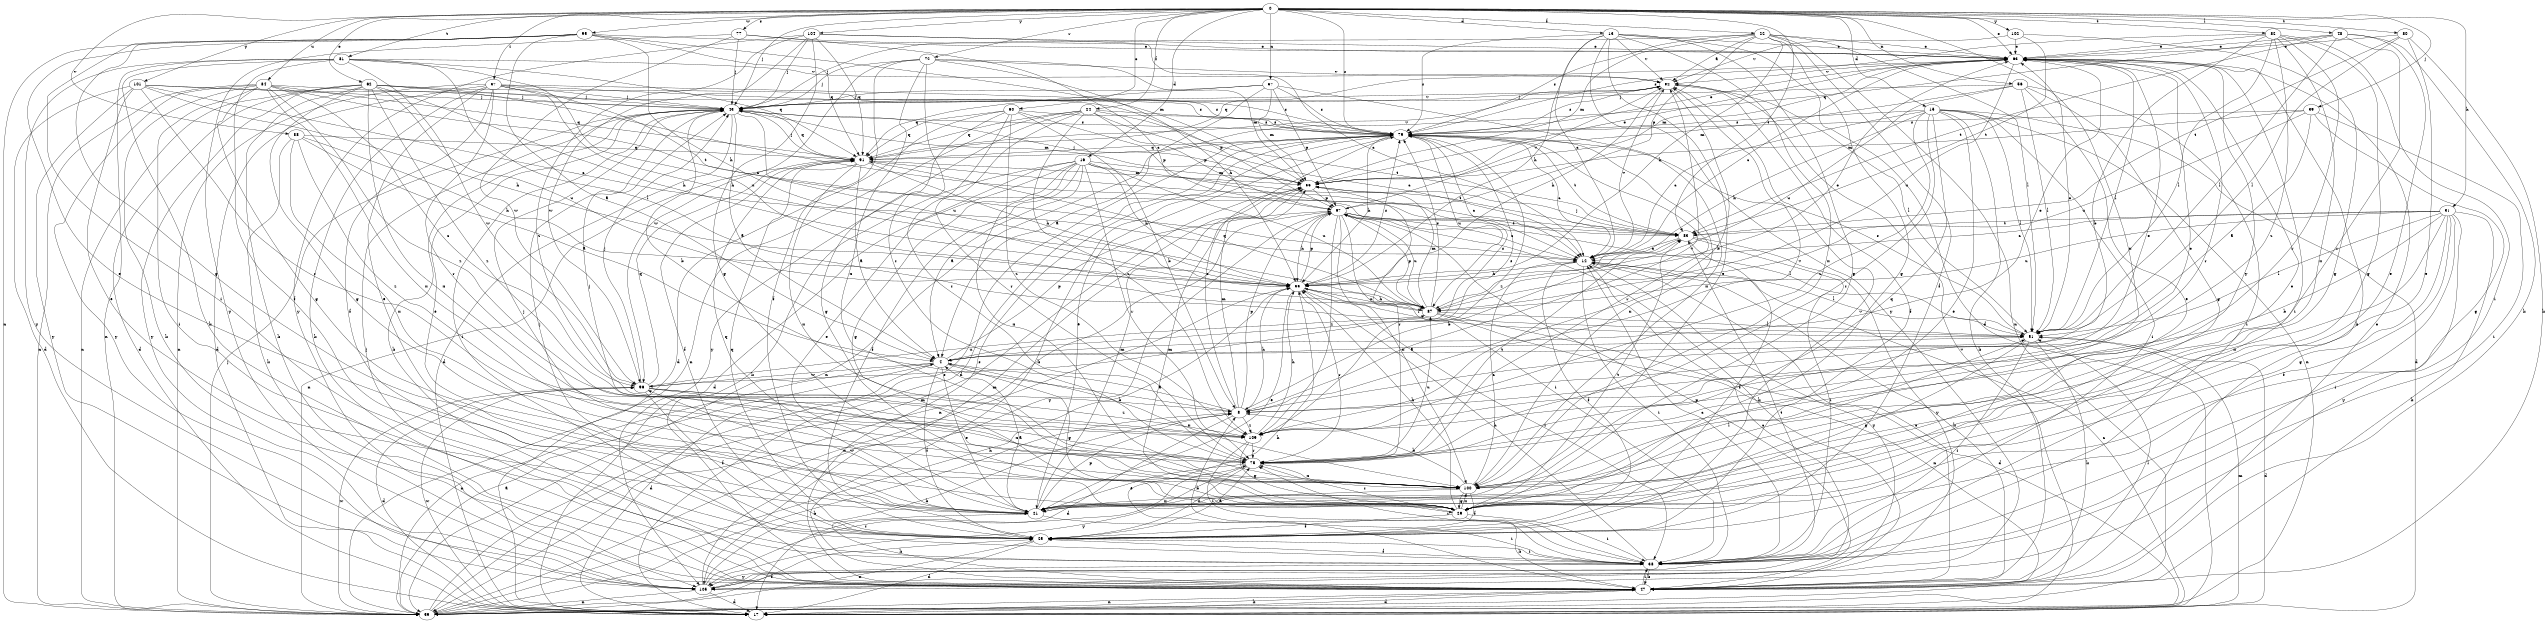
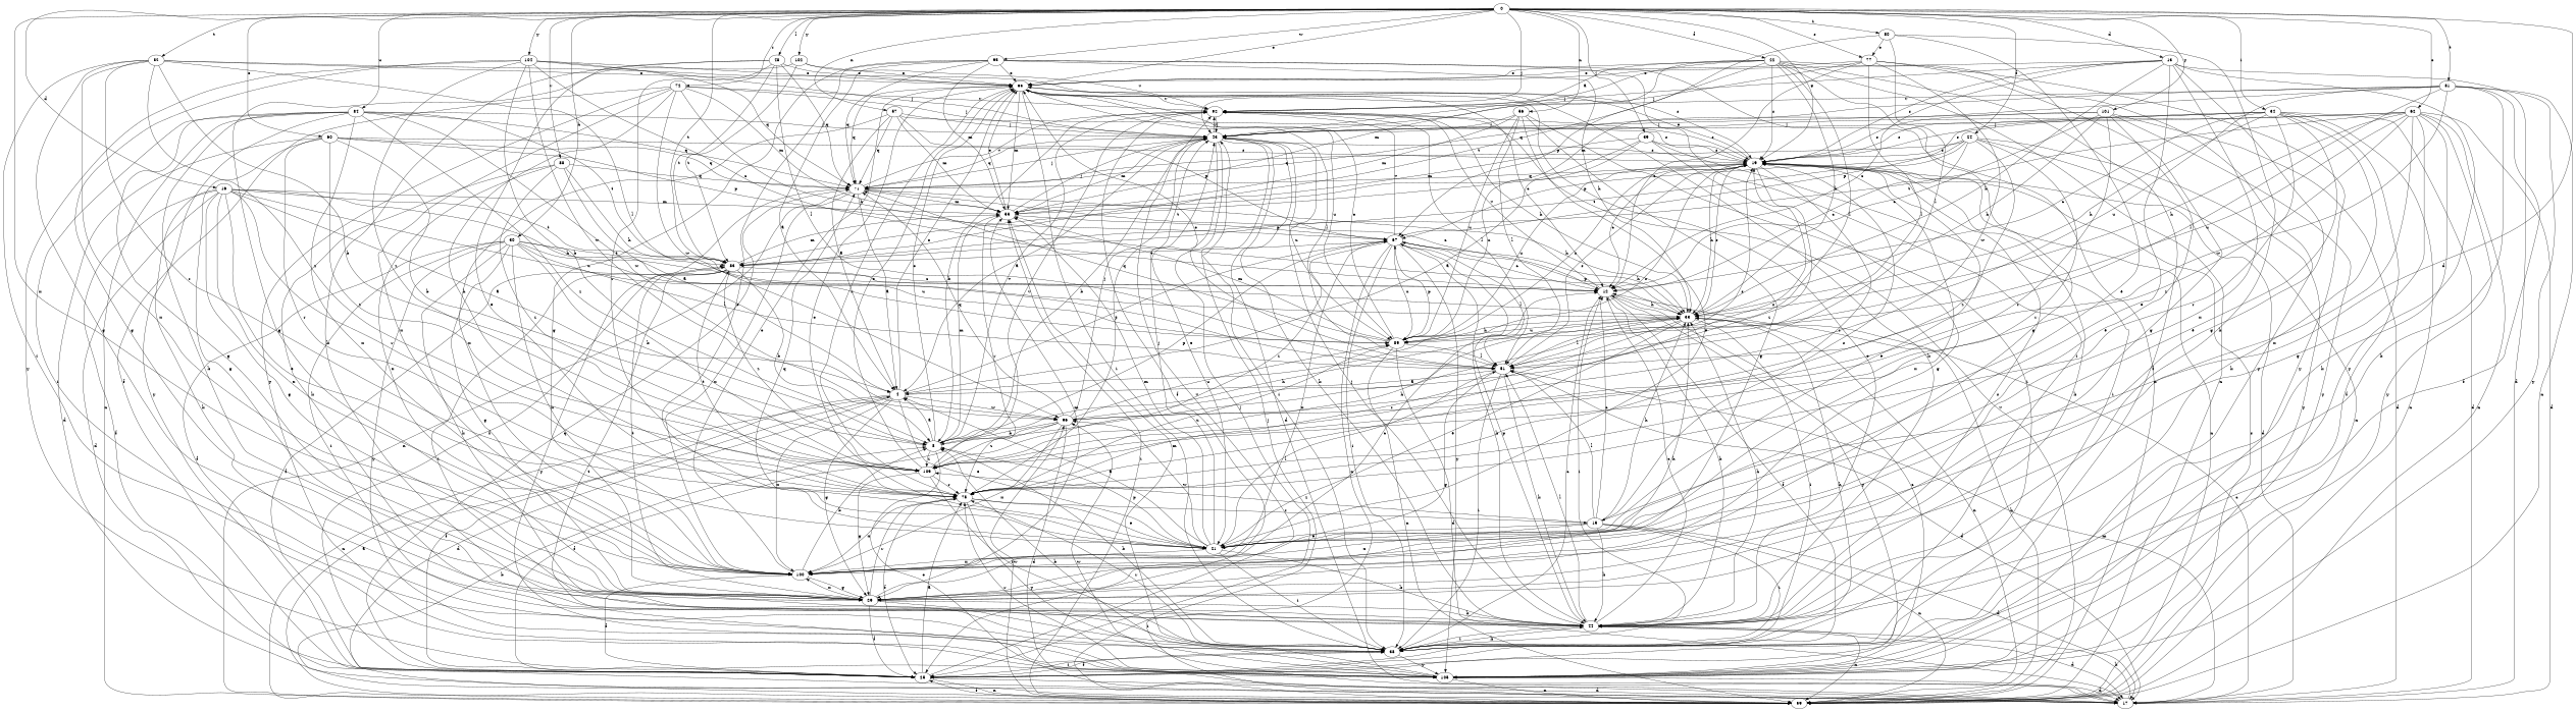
  strict digraph {
    fontname="DejaVu Serif"
    node [fontname="DejaVu Serif"]
    edge [fontname="DejaVu Serif"]
    0
    13
    15
    16
    22
    24
-   30 [label=31]
-   37
+   30
+   37 [label=34]
    39
    43
    48
    56
    57
    60
    62
    63
    72
    77
-   79
+   79 [label=19]
    80
    81
    82
    83
    84
    88
    95
    100
    101
    102
    104
    17
    21
    29
    33
    92
    12
    105
    59
    109
    38
-   47
+   47 [label=44]
    51
    75
    4
    25
    55
-   87
+   87 [label=89]
    67
-   71 [label=91]
+   71
    8
    96
    0 -> 13 [label=d]
    0 -> 15 [label=d]
    0 -> 16 [label=d]
    0 -> 22 [label=f]
    0 -> 24 [label=f]
    0 -> 30 [label=h]
    0 -> 37 [label=i]
    0 -> 39 [label=j]
    0 -> 43 [label=j]
    0 -> 48 [label=l]
    0 -> 56 [label=n]
    0 -> 57 [label=n]
    0 -> 60 [label=o]
    0 -> 62 [label=o]
    0 -> 63 [label=o]
    0 -> 72 [label=r]
    0 -> 77 [label=s]
    0 -> 79 [label=s]
    0 -> 80 [label=t]
    0 -> 81 [label=t]
    0 -> 82 [label=t]
    0 -> 83 [label=t]
    0 -> 84 [label=u]
    0 -> 88 [label=v]
    0 -> 95 [label=w]
    0 -> 100 [label=x]
    0 -> 101 [label=y]
    0 -> 102 [label=y]
    0 -> 104 [label=y]
    13 -> 63 [label=o]
    13 -> 79 [label=s]
    13 -> 100 [label=x]
    13 -> 17 [label=d]
    13 -> 21 [label=e]
    13 -> 29 [label=g]
    13 -> 33 [label=h]
    13 -> 92 [label=v]
    13 -> 12 [label=c]
    13 -> 105 [label=y]
    15 -> 79 [label=s]
-   15 -> 100 [label=q]
+   15 -> 100 [label=x]
    15 -> 17 [label=d]
    15 -> 21 [label=e]
    15 -> 33 [label=h]
    15 -> 12 [label=c]
    15 -> 59 [label=n]
    15 -> 109 [label=z]
    15 -> 38 [label=i]
    15 -> 47 [label=k]
    15 -> 51 [label=l]
-   15 -> 75 [label=r]
+   75 -> 15 [label=r]
    16 -> 83 [label=t]
    16 -> 100 [label=x]
    16 -> 17 [label=d]
    16 -> 21 [label=e]
    16 -> 29 [label=g]
    16 -> 33 [label=h]
    16 -> 47 [label=k]
    16 -> 75 [label=r]
    16 -> 4 [label=a]
    16 -> 25 [label=f]
    16 -> 55 [label=m]
    16 -> 87 [label=u]
    22 -> 43 [label=j]
    22 -> 63 [label=o]
    22 -> 79 [label=s]
    22 -> 29 [label=g]
    22 -> 33 [label=h]
    22 -> 92 [label=a]
+   22 -> 105 [label=y]
    22 -> 59 [label=n]
    22 -> 51 [label=l]
    22 -> 25 [label=f]
    22 -> 55 [label=m]
    22 -> 67 [label=p]
    24 -> 79 [label=s]
    24 -> 83 [label=t]
    24 -> 12 [label=c]
    24 -> 105 [label=y]
    24 -> 59 [label=n]
    24 -> 109 [label=z]
    24 -> 75 [label=r]
    24 -> 67 [label=p]
    24 -> 71 [label=q]
    30 -> 83 [label=t]
    30 -> 100 [label=x]
    30 -> 29 [label=g]
    30 -> 12 [label=c]
    30 -> 105 [label=y]
    30 -> 38 [label=i]
    30 -> 47 [label=k]
    30 -> 51 [label=l]
    30 -> 25 [label=f]
    30 -> 87 [label=u]
    30 -> 8 [label=b]
    37 -> 43 [label=j]
    37 -> 79 [label=s]
    37 -> 17 [label=d]
    37 -> 21 [label=e]
    37 -> 33 [label=h]
    37 -> 12 [label=c]
    37 -> 59 [label=n]
    37 -> 47 [label=k]
    37 -> 75 [label=r]
    37 -> 25 [label=f]
    37 -> 67 [label=p]
    39 -> 79 [label=s]
    39 -> 29 [label=g]
    39 -> 38 [label=i]
    39 -> 4 [label=a]
    39 -> 55 [label=m]
    39 -> 87 [label=u]
    43 -> 79 [label=s]
    43 -> 17 [label=d]
    43 -> 21 [label=e]
    43 -> 92 [label=v]
    43 -> 38 [label=i]
    43 -> 47 [label=k]
    43 -> 4 [label=a]
    43 -> 55 [label=m]
    43 -> 87 [label=u]
    43 -> 71 [label=q]
    43 -> 8 [label=b]
    48 -> 63 [label=o]
    48 -> 83 [label=t]
    48 -> 21 [label=e]
    48 -> 47 [label=k]
    48 -> 51 [label=l]
    48 -> 75 [label=r]
    48 -> 71 [label=q]
    56 -> 43 [label=j]
    56 -> 21 [label=e]
    56 -> 29 [label=g]
    56 -> 38 [label=i]
    56 -> 51 [label=l]
    56 -> 55 [label=m]
    56 -> 87 [label=u]
    57 -> 43 [label=j]
    57 -> 79 [label=s]
    57 -> 100 [label=x]
    57 -> 4 [label=a]
    57 -> 55 [label=m]
    57 -> 67 [label=p]
    57 -> 71 [label=q]
    60 -> 79 [label=s]
    60 -> 17 [label=d]
    60 -> 29 [label=g]
    60 -> 109 [label=z]
    60 -> 75 [label=r]
    60 -> 67 [label=p]
    60 -> 71 [label=q]
    60 -> 8 [label=b]
    62 -> 43 [label=j]
    62 -> 79 [label=s]
    62 -> 83 [label=t]
    62 -> 100 [label=x]
    62 -> 17 [label=d]
    62 -> 29 [label=g]
    62 -> 33 [label=h]
    62 -> 105 [label=y]
    62 -> 59 [label=n]
    62 -> 109 [label=z]
    62 -> 47 [label=k]
    62 -> 87 [label=u]
    63 -> 92 [label=v]
    63 -> 12 [label=c]
    63 -> 38 [label=i]
    63 -> 47 [label=k]
    63 -> 51 [label=l]
    63 -> 75 [label=r]
    63 -> 55 [label=m]
    63 -> 87 [label=u]
    63 -> 71 [label=q]
    72 -> 43 [label=j]
    72 -> 100 [label=x]
    72 -> 33 [label=h]
    72 -> 92 [label=v]
-   72 -> 75 [label=r]
+   72 -> 105 [label=y]
+   72 -> 75 [label=h]
    72 -> 25 [label=f]
    72 -> 55 [label=m]
    72 -> 96 [label=w]
    77 -> 43 [label=j]
    77 -> 63 [label=o]
+   77 -> 29 [label=g]
    77 -> 12 [label=c]
    77 -> 105 [label=y]
    77 -> 96 [label=w]
    79 -> 63 [label=o]
    79 -> 83 [label=t]
    79 -> 100 [label=x]
    79 -> 17 [label=d]
    79 -> 21 [label=e]
    79 -> 33 [label=h]
    79 -> 12 [label=c]
    79 -> 59 [label=n]
    79 -> 109 [label=z]
    79 -> 47 [label=k]
    79 -> 75 [label=r]
    79 -> 87 [label=u]
    79 -> 71 [label=q]
-   80 -> 63 [label=o]
+   80 -> 77 [label=o]
    80 -> 83 [label=t]
    80 -> 21 [label=e]
    80 -> 47 [label=k]
    80 -> 51 [label=l]
    81 -> 92 [label=v]
    81 -> 105 [label=y]
    81 -> 59 [label=n]
    81 -> 47 [label=k]
    81 -> 51 [label=l]
    81 -> 25 [label=f]
+   81 -> 55 [label=m]
    81 -> 87 [label=u]
    81 -> 71 [label=q]
    81 -> 96 [label=w]
    82 -> 63 [label=o]
    82 -> 79 [label=s]
    82 -> 100 [label=x]
    82 -> 29 [label=g]
    82 -> 109 [label=z]
    82 -> 38 [label=i]
    82 -> 51 [label=l]
    82 -> 75 [label=r]
    82 -> 8 [label=b]
    83 -> 12 [label=c]
    83 -> 105 [label=y]
+   83 -> 109 [label=z]
    83 -> 38 [label=i]
    83 -> 25 [label=f]
-   83 -> 55 [label=j]
+   83 -> 55 [label=m]
    83 -> 8 [label=b]
    84 -> 43 [label=j]
    84 -> 83 [label=t]
    84 -> 100 [label=x]
    84 -> 29 [label=g]
    84 -> 105 [label=y]
    84 -> 59 [label=n]
    84 -> 109 [label=z]
    84 -> 38 [label=i]
    84 -> 47 [label=k]
    84 -> 71 [label=q]
-   84 -> 96 [label=c]
+   84 -> 96 [label=w]
    88 -> 100 [label=x]
    88 -> 33 [label=h]
    88 -> 109 [label=z]
    88 -> 47 [label=k]
    88 -> 4 [label=a]
    88 -> 71 [label=q]
    95 -> 63 [label=o]
    95 -> 21 [label=e]
    95 -> 29 [label=g]
    95 -> 33 [label=h]
    95 -> 59 [label=n]
    95 -> 38 [label=i]
    95 -> 4 [label=a]
    95 -> 55 [label=m]
    95 -> 71 [label=q]
-   100 -> 63 [label=y]
+   100 -> 63 [label=o]
    100 -> 29 [label=g]
    100 -> 12 [label=c]
    100 -> 25 [label=f]
    100 -> 8 [label=b]
    101 -> 43 [label=j]
    101 -> 79 [label=s]
    101 -> 17 [label=d]
    101 -> 21 [label=e]
    101 -> 33 [label=h]
    101 -> 12 [label=c]
    101 -> 105 [label=y]
    101 -> 75 [label=r]
    102 -> 63 [label=o]
    102 -> 83 [label=t]
    102 -> 29 [label=g]
    102 -> 92 [label=v]
    104 -> 43 [label=j]
    104 -> 63 [label=o]
    104 -> 29 [label=g]
    104 -> 12 [label=c]
    104 -> 105 [label=y]
    104 -> 109 [label=z]
    104 -> 71 [label=q]
+   104 -> 8 [label=b]
    104 -> 96 [label=w]
    17 -> 12 [label=c]
    17 -> 47 [label=k]
    17 -> 51 [label=m]
    17 -> 96 [label=w]
    21 -> 43 [label=j]
    21 -> 63 [label=o]
-   100 -> 21 [label=x]
+   21 -> 100 [label=x]
    21 -> 38 [label=i]
    21 -> 47 [label=k]
    21 -> 51 [label=l]
    21 -> 4 [label=a]
    21 -> 55 [label=m]
    21 -> 71 [label=q]
    21 -> 8 [label=p]
    21 -> 96 [label=w]
    29 -> 83 [label=t]
    29 -> 100 [label=x]
    29 -> 33 [label=h]
    29 -> 38 [label=i]
    29 -> 47 [label=k]
    29 -> 75 [label=r]
    29 -> 25 [label=f]
    29 -> 55 [label=m]
    33 -> 79 [label=s]
    33 -> 21 [label=e]
    33 -> 59 [label=n]
    33 -> 38 [label=i]
    33 -> 51 [label=l]
    33 -> 75 [label=r]
    33 -> 87 [label=u]
    33 -> 67 [label=p]
    92 -> 43 [label=j]
    92 -> 79 [label=s]
    92 -> 33 [label=h]
    92 -> 51 [label=l]
    92 -> 25 [label=f]
    92 -> 8 [label=b]
    12 -> 33 [label=h]
    12 -> 92 [label=v]
    12 -> 105 [label=y]
    12 -> 38 [label=i]
    12 -> 47 [label=k]
-   12 -> 51 [label=l]
+   77 -> 51 [label=l]
    12 -> 25 [label=f]
    105 -> 83 [label=t]
    105 -> 17 [label=d]
    105 -> 12 [label=c]
    105 -> 59 [label=n]
    105 -> 75 [label=r]
    105 -> 55 [label=m]
    105 -> 8 [label=b]
    59 -> 43 [label=j]
    59 -> 79 [label=s]
    59 -> 33 [label=h]
    59 -> 92 [label=v]
    59 -> 4 [label=a]
    59 -> 25 [label=f]
-   59 -> 55 [label=m]
+   59 -> 55 [label=i]
    59 -> 8 [label=b]
    59 -> 96 [label=w]
    109 -> 63 [label=o]
    109 -> 29 [label=g]
    109 -> 33 [label=h]
    109 -> 92 [label=v]
    109 -> 38 [label=i]
    109 -> 75 [label=r]
    38 -> 33 [label=h]
    38 -> 12 [label=c]
    38 -> 105 [label=y]
    38 -> 47 [label=k]
    38 -> 75 [label=r]
    38 -> 25 [label=f]
    38 -> 8 [label=b]
    47 -> 43 [label=j]
    47 -> 63 [label=o]
    47 -> 79 [label=s]
    47 -> 17 [label=d]
    47 -> 33 [label=h]
    47 -> 12 [label=c]
    47 -> 59 [label=n]
    47 -> 38 [label=i]
    47 -> 51 [label=l]
    47 -> 67 [label=p]
    51 -> 63 [label=o]
    51 -> 79 [label=s]
    51 -> 17 [label=d]
    51 -> 29 [label=g]
    51 -> 38 [label=i]
    51 -> 47 [label=k]
    51 -> 4 [label=a]
    75 -> 43 [label=j]
    75 -> 83 [label=t]
    75 -> 100 [label=x]
    75 -> 21 [label=e]
    75 -> 105 [label=y]
    75 -> 25 [label=f]
    75 -> 87 [label=u]
    4 -> 63 [label=o]
    4 -> 79 [label=s]
    4 -> 100 [label=x]
    4 -> 17 [label=d]
    4 -> 21 [label=e]
    4 -> 29 [label=g]
    4 -> 59 [label=n]
    4 -> 25 [label=f]
-   4 -> 67 [label=p]
+   4 -> 67 [label=r]
    4 -> 96 [label=w]
-   25 -> 43 [label=j]
+   43 -> 25 [label=j]
    25 -> 17 [label=d]
    25 -> 92 [label=v]
    25 -> 59 [label=n]
    25 -> 38 [label=i]
    25 -> 75 [label=a]
    25 -> 71 [label=q]
    55 -> 43 [label=j]
    55 -> 63 [label=o]
    55 -> 75 [label=r]
    55 -> 67 [label=p]
    87 -> 63 [label=o]
    87 -> 79 [label=s]
    87 -> 17 [label=d]
    87 -> 33 [label=h]
    87 -> 59 [label=n]
    87 -> 51 [label=l]
    87 -> 55 [label=m]
    87 -> 67 [label=p]
    87 -> 71 [label=q]
    67 -> 83 [label=t]
    67 -> 100 [label=x]
    67 -> 33 [label=h]
    67 -> 92 [label=v]
    67 -> 12 [label=c]
    67 -> 105 [label=y]
    67 -> 59 [label=n]
    67 -> 109 [label=z]
    67 -> 38 [label=i]
    67 -> 47 [label=k]
    67 -> 51 [label=l]
    67 -> 87 [label=u]
    71 -> 43 [label=j]
    71 -> 100 [label=x]
    71 -> 33 [label=h]
    71 -> 92 [label=v]
    71 -> 12 [label=c]
    71 -> 59 [label=n]
    71 -> 4 [label=a]
    71 -> 25 [label=f]
    71 -> 55 [label=m]
    8 -> 63 [label=o]
    8 -> 79 [label=s]
-   8 -> 17 [label=d]
+   8 -> 17 [label=o]
    8 -> 33 [label=h]
    8 -> 92 [label=v]
    8 -> 109 [label=z]
    8 -> 4 [label=a]
    8 -> 55 [label=m]
    8 -> 67 [label=p]
    96 -> 43 [label=j]
    96 -> 79 [label=s]
    96 -> 100 [label=x]
    96 -> 17 [label=d]
    96 -> 109 [label=z]
    96 -> 25 [label=f]
    96 -> 87 [label=u]
    96 -> 71 [label=q]
    96 -> 8 [label=b]
  }
